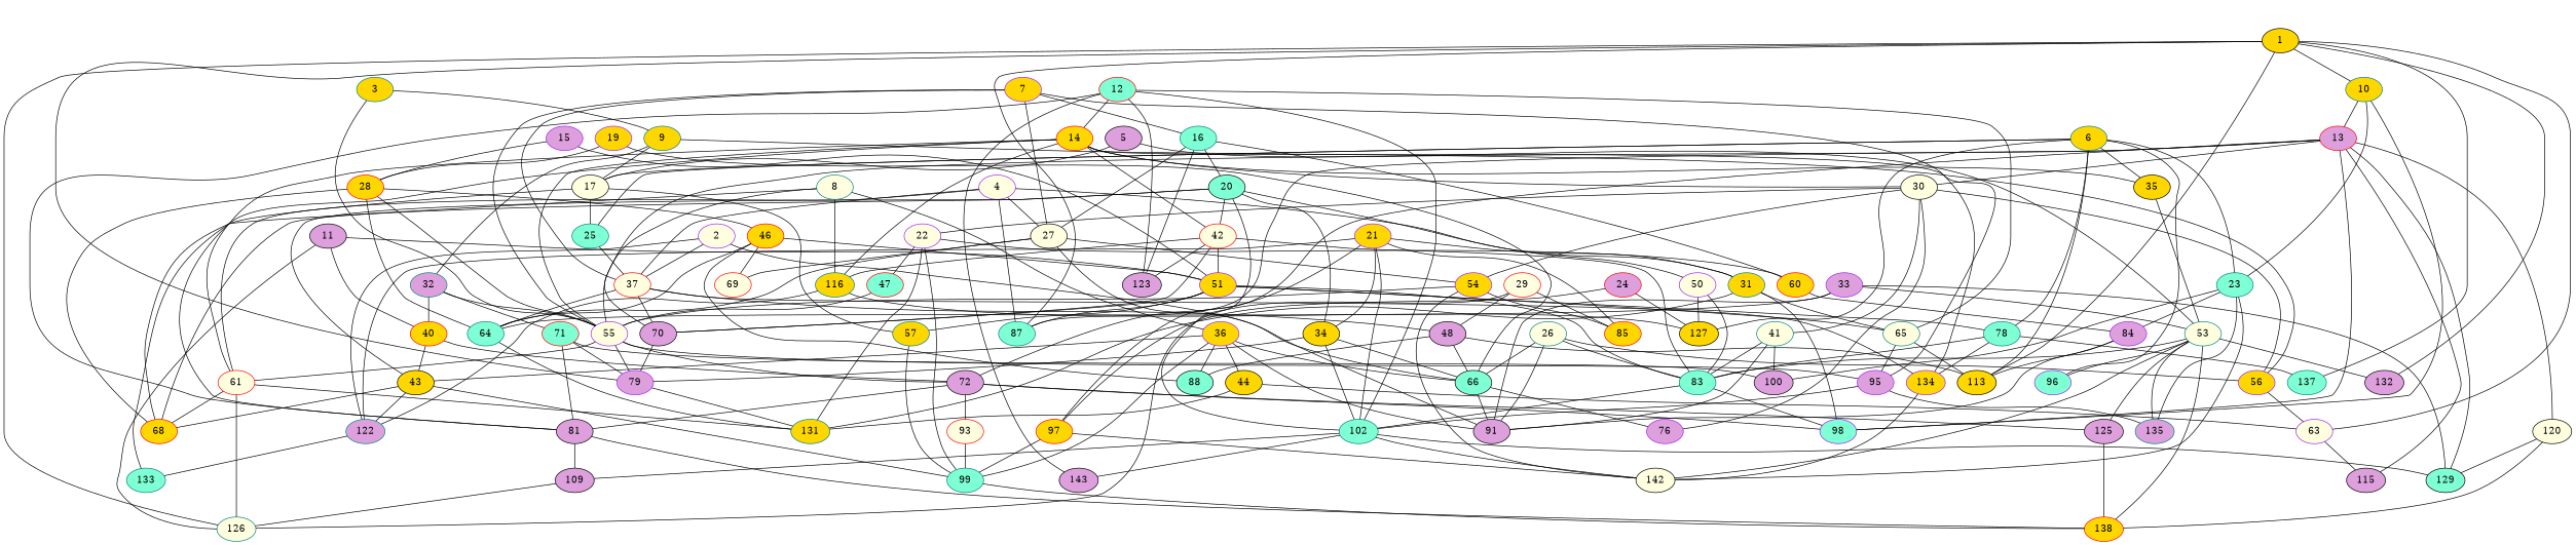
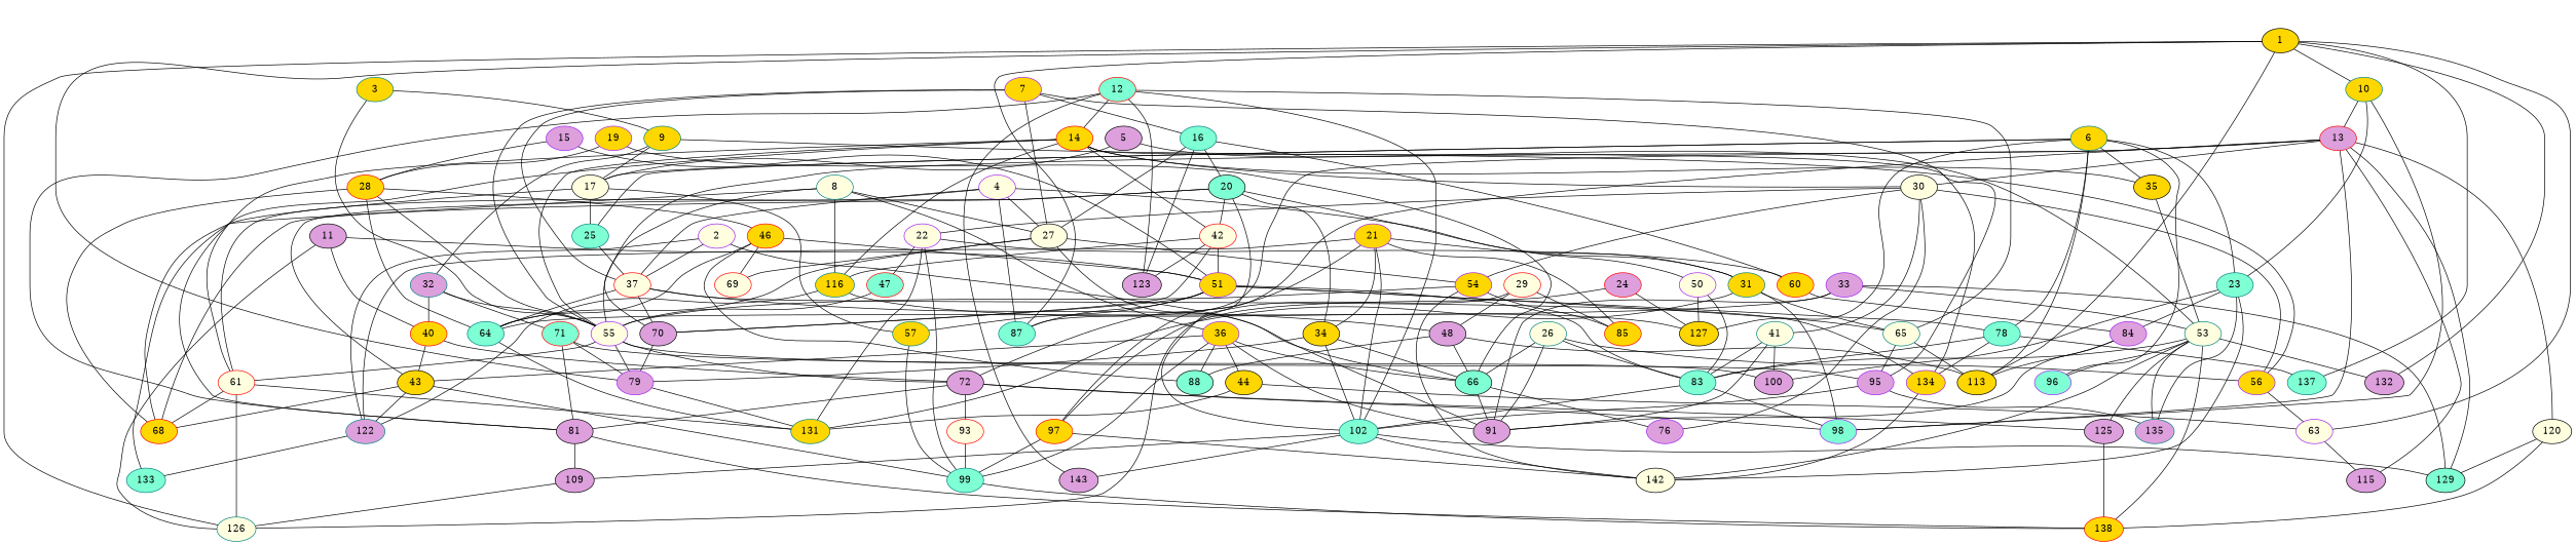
  graph {
    node [color=black fillcolor=gold style=filled]
    1 [super="+82"]
    10 [color=teal super="+121"]
    63 [color=purple fillcolor=lightyellow]
    79 [color=purple fillcolor=plum]
    87 [color=teal fillcolor=aquamarine]
    113
    126 [color=teal fillcolor=lightyellow]
    132 [fillcolor=plum]
    137 [color=teal fillcolor=aquamarine]
    23 [color=teal fillcolor=aquamarine super="+58"]
    13 [color=red fillcolor=plum super="+107"]
    98 [color=purple fillcolor=aquamarine super="+128"]
    115 [fillcolor=plum]
    131 [color=teal super="+148"]
    37 [color=red fillcolor=lightyellow super="+144"]
    70 [fillcolor=plum]
    134 [color=purple]
    64 [color=teal fillcolor=aquamarine super="+89"]
    48 [fillcolor=plum super="+86"]
    2 [color=purple fillcolor=lightyellow]
    66 [fillcolor=aquamarine super="+90"]
    122 [color=teal fillcolor=plum]
    91 [fillcolor=plum super="+117"]
    76 [color=purple fillcolor=plum]
    133 [color=teal fillcolor=aquamarine]
    3 [color=teal]
    9 [color=teal]
    55 [color=purple fillcolor=lightyellow super="+118"]
    17 [fillcolor=lightyellow super="+104"]
    n30 [color=teal fillcolor=plum label=32]
    56 [color=purple]
    61 [color=red fillcolor=lightyellow super="+147"]
    95 [color=purple fillcolor=plum super="+124"]
    72 [fillcolor=plum super="+74"]
    4 [color=purple fillcolor=lightyellow super="+45"]
    27 [fillcolor=lightyellow super="+62"]
    31 [color=teal super="+67"]
    54 [color=purple super="+136"]
    69 [color=red fillcolor=lightyellow]
    65 [color=teal fillcolor=lightyellow super="+94"]
    68 [color=red super="+108"]
    25 [color=teal fillcolor=aquamarine]
    57 [color=teal]
    5 [fillcolor=plum]
    53 [color=teal fillcolor=lightyellow super="+105"]
    96 [color=purple fillcolor=aquamarine]
    135 [color=teal fillcolor=plum]
    142 [fillcolor=lightyellow super="+146"]
    83 [color=teal fillcolor=aquamarine super="+92"]
    125 [fillcolor=plum]
    138 [color=red super="+140"]
    6 [color=teal super="+52"]
    35
    78 [color=teal fillcolor=aquamarine super="+114"]
    127
    84 [color=purple fillcolor=plum]
    100 [fillcolor=plum]
    7 [color=purple super="+112"]
    16 [color=teal fillcolor=aquamarine super="+18"]
    123 [fillcolor=plum]
    20 [fillcolor=aquamarine super="+49"]
    60 [color=red]
    102 [color=teal fillcolor=aquamarine super="+106"]
    8 [color=teal fillcolor=lightyellow]
    36 [color=purple super="+75"]
    116 [color=teal]
    43 [super="+77"]
    99 [color=teal fillcolor=aquamarine super="+110"]
    44
    88 [fillcolor=aquamarine]
    40 [color=red super="+80"]
    71 [color=red fillcolor=aquamarine super="+141"]
    30 [fillcolor=lightyellow super="+32"]
    97 [color=red super="+103"]
    120 [fillcolor=lightyellow]
    129 [fillcolor=aquamarine]
    11 [fillcolor=plum]
    51 [color=purple super="+119"]
    12 [color=red fillcolor=aquamarine super="+73"]
    14 [color=red super="+111"]
    81 [fillcolor=plum super="+139"]
    143 [fillcolor=plum]
    42 [color=red fillcolor=lightyellow super="+130"]
    109 [fillcolor=plum]
    22 [color=purple fillcolor=lightyellow super="+145"]
    47 [color=red fillcolor=aquamarine]
    41 [color=teal fillcolor=lightyellow]
    15 [color=purple fillcolor=plum]
    28 [color=red]
    46 [color=red super="+59"]
    34 [super="+101"]
    50 [color=purple fillcolor=lightyellow]
    19 [color=purple]
    21 [color=purple]
    85 [color=red]
    93 [color=red fillcolor=lightyellow]
    24 [color=red fillcolor=plum]
    26 [color=teal fillcolor=lightyellow super="+38"]
    29 [color=red fillcolor=lightyellow]
    33 [color=purple fillcolor=plum]
    1 -- 10
    1 -- 63
    1 -- 79
    1 -- 87
    1 -- 113
    1 -- 126
    1 -- 132
    1 -- 137
    10 -- 23
    10 -- 13
    10 -- 98
    63 -- 115
    79 -- 131
    23 -- 135
    23 -- 142
    23 -- 84
    23 -- 100
    13 -- 87
    13 -- 98
    13 -- 115
    13 -- 70
    13 -- 30
    13 -- 97
    13 -- 120
    13 -- 129
    37 -- 70
    37 -- 134
    37 -- 64
    37 -- 48
    70 -- 79
    134 -- 142
    64 -- 131
    48 -- 113
    48 -- 66
    48 -- 88
    2 -- 37
    2 -- 66
    2 -- 122
    66 -- 91 [weight=2]
    66 -- 76
    122 -- 133
    3 -- 9
    3 -- 55
    9 -- 17
    9 -- n30
    9 -- 56
    55 -- 79
    55 -- 61
    55 -- 95
    55 -- 72
    17 -- 68
    17 -- 25
    17 -- 57
    n30 -- 55
    n30 -- 40
    n30 -- 71
    56 -- 63
    61 -- 126
    61 -- 131
    61 -- 68
    95 -- 135
    95 -- 102
    72 -- 98
    72 -- 125
    72 -- 81
    72 -- 93
    4 -- 87
    4 -- 37
    4 -- 61
    4 -- 27
    4 -- 31
    27 -- 64
    27 -- 91
    27 -- 54
    27 -- 69
    31 -- 98
    31 -- 131
    31 -- 65
    54 -- 55
    54 -- 142
    54 -- 85
    65 -- 113
    65 -- 95
    25 -- 37
    57 -- 99
    5 -- 17
    5 -- 53
    53 -- 132
    53 -- 96
    53 -- 135
    53 -- 142
    53 -- 83
    53 -- 125
    53 -- 138
    83 -- 98
    83 -- 102
    125 -- 138
    6 -- 113
    6 -- 23
    6 -- 17
    6 -- 25
    6 -- 96
    6 -- 35
    6 -- 78
    6 -- 127
    35 -- 53
    78 -- 137
    78 -- 134
    78 -- 83
    84 -- 113
    84 -- 91
    7 -- 37
    7 -- 55 [weight=2]
    7 -- 95
    7 -- 27
    7 -- 16
    16 -- 27
    16 -- 123
    16 -- 20
    16 -- 60
    20 -- 68
    20 -- 102
    20 -- 43
    20 -- 42
    20 -- 34
    20 -- 50
    60 -- 84
    102 -- 142
    102 -- 129
    102 -- 143 [weight=2]
    102 -- 109
    8 -- 133
    8 -- 55
+   8 -- 27
    8 -- 36
    8 -- 116
    36 -- 66
    36 -- 91
    36 -- 43
    36 -- 99
    36 -- 44
    36 -- 88
    116 -- 122
    116 -- 127
    43 -- 122
    43 -- 68
    43 -- 99
    99 -- 138
    44 -- 63
    44 -- 131
    40 -- 72
    40 -- 43
    71 -- 79
    71 -- 100
    71 -- 81
    30 -- 76
    30 -- 56
    30 -- 54
    30 -- 22
    30 -- 41
    97 -- 142
    97 -- 99
    120 -- 138
    120 -- 129
    11 -- 126
    11 -- 40
    11 -- 51
    51 -- 87
    51 -- 70
    51 -- 65
    51 -- 57
    51 -- 83
    51 -- 78
    12 -- 65
    12 -- 123
    12 -- 102
    12 -- 14
    12 -- 81
    12 -- 143
    14 -- 134
    14 -- 55
    14 -- 61
    14 -- 35
    14 -- 116
    14 -- 30
    14 -- 81
    14 -- 42
    81 -- 138
    81 -- 109
    42 -- 70
-   42 -- 83
    42 -- 123
    42 -- 116
    42 -- 51
    109 -- 126
    22 -- 131
    22 -- 60
    22 -- 99
    22 -- 47
    47 -- 55
    41 -- 91
    41 -- 83
    41 -- 100
    15 -- 51
    15 -- 28
    28 -- 64
    28 -- 55
    28 -- 68
    28 -- 46
    46 -- 64
    46 -- 69
    46 -- 88
    46 -- 51
    34 -- 79
    34 -- 66
    34 -- 102
    50 -- 83
    50 -- 127
    19 -- 66
    19 -- 28
    21 -- 122
    21 -- 72
    21 -- 31
    21 -- 102
    21 -- 34
    21 -- 85
    93 -- 99
    24 -- 127
    24 -- 97
    26 -- 66
    26 -- 91
    26 -- 56
    26 -- 83
    29 -- 126
    29 -- 48
    29 -- 85
    33 -- 64
    33 -- 91
    33 -- 53
    33 -- 129
  }
